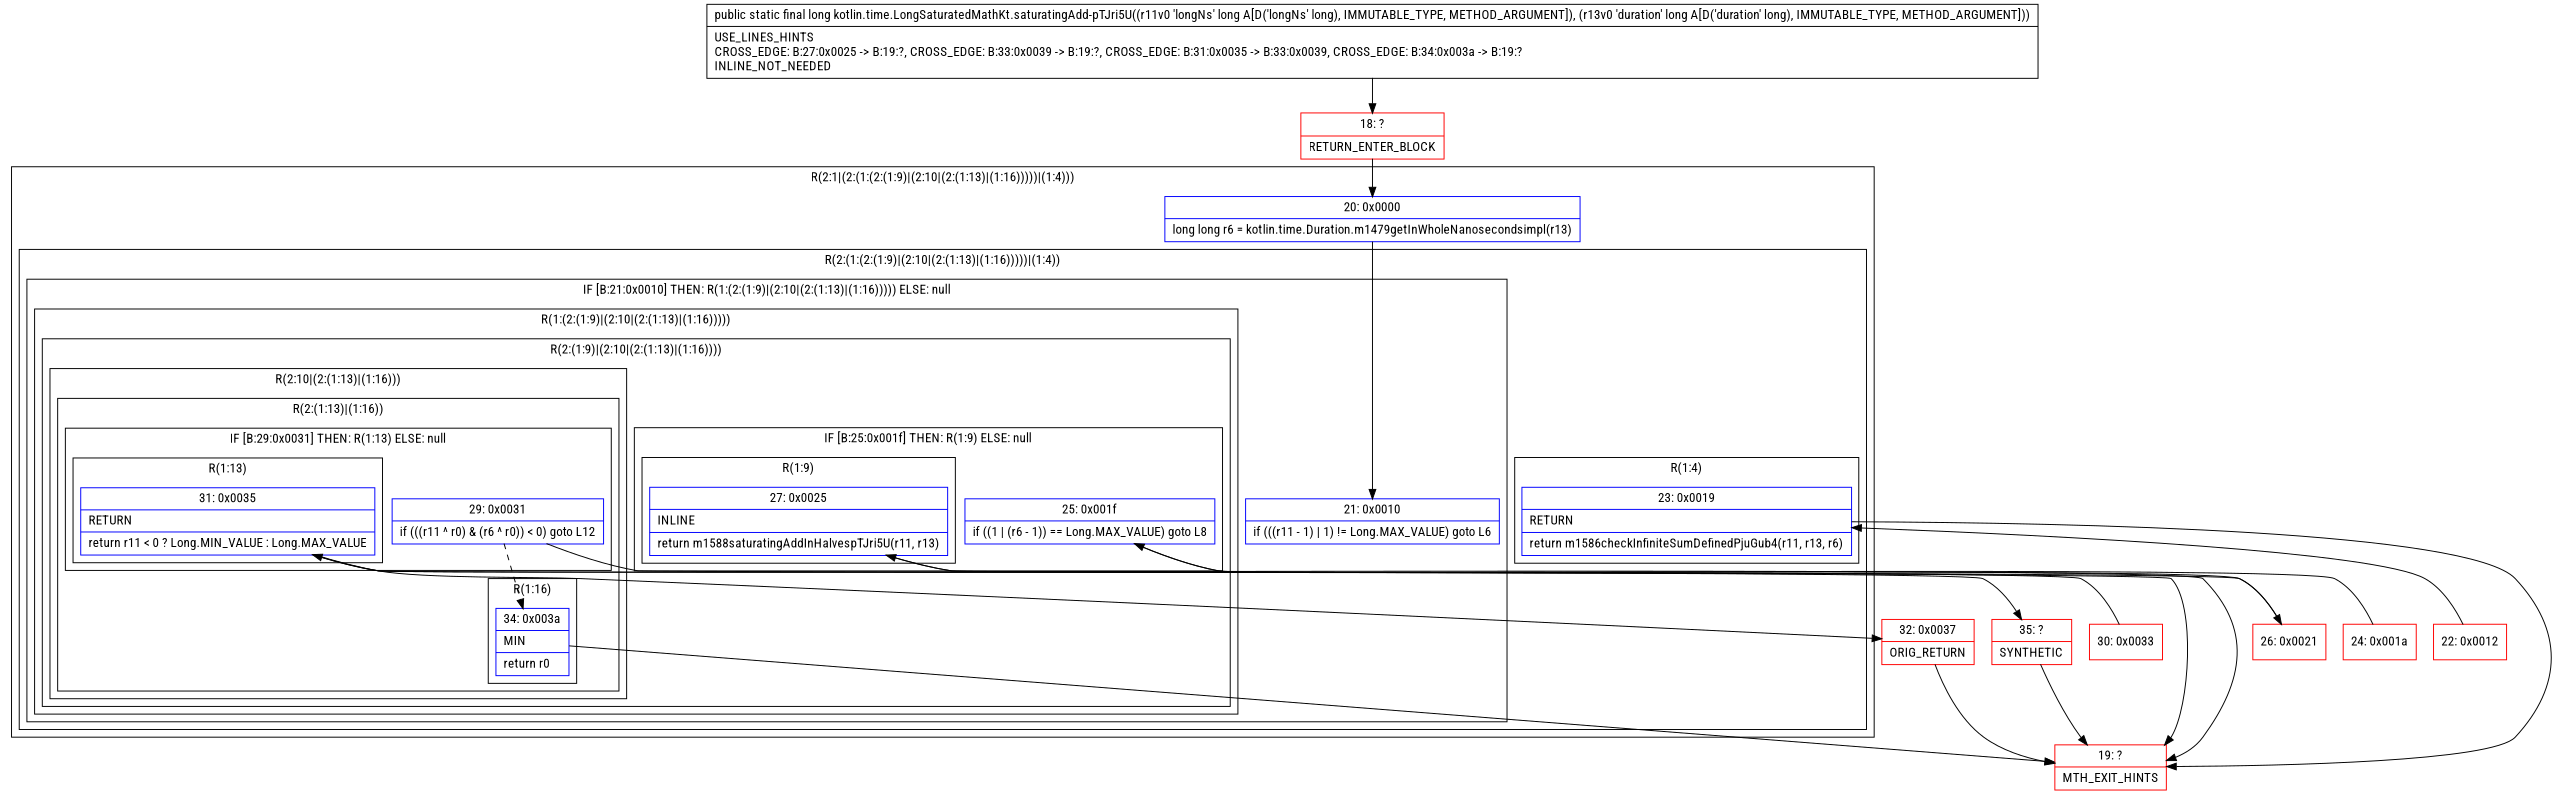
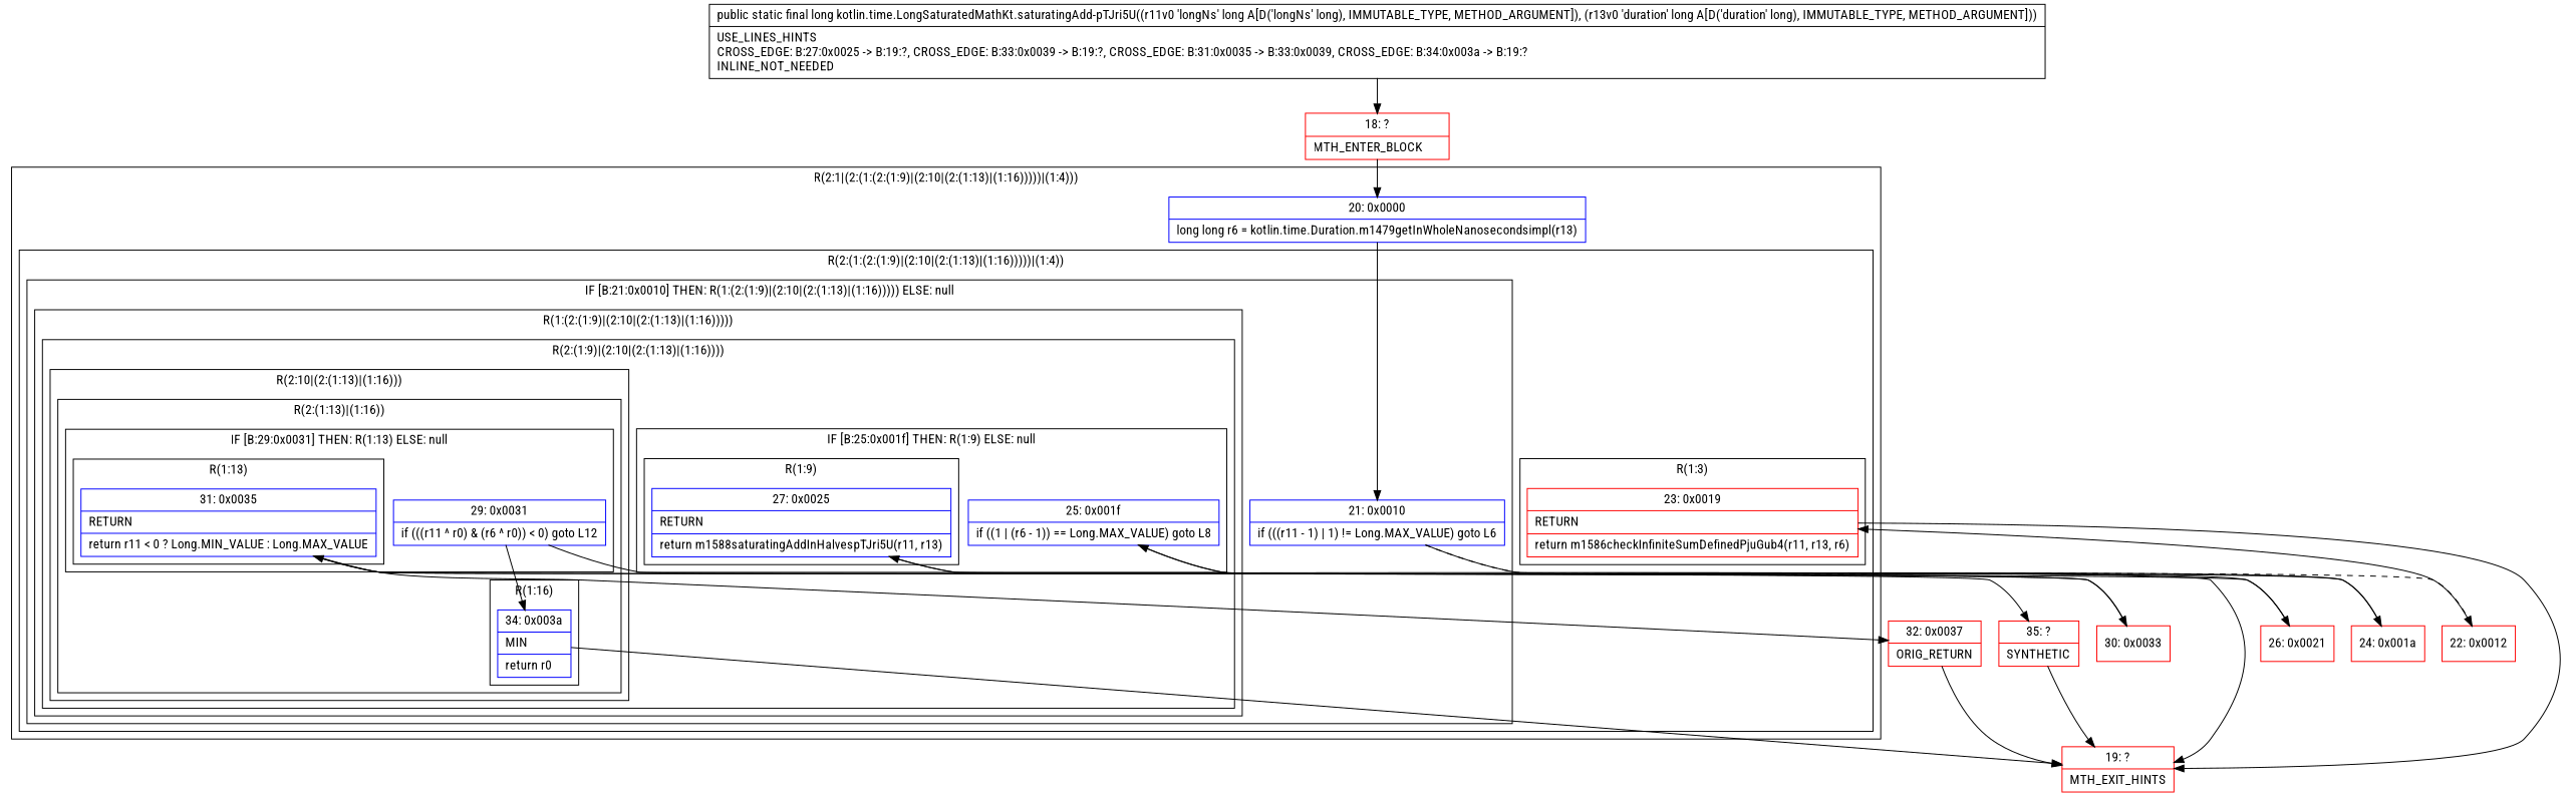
  digraph {
    fontname="Roboto Condensed"
    node [color=blue fontname="Roboto Condensed" shape=record]
    edge [fontname="Roboto Condensed"]
-   n1 [label="{27\:\ 0x0025|INLINE\l|return m1588saturatingAddInHalvespTJri5U(r11, r13)\l}"]
+   n1 [label="{27\:\ 0x0025|RETURN\l|return m1588saturatingAddInHalvespTJri5U(r11, r13)\l}"]
    n2 [label="{25\:\ 0x001f|if ((1 \| (r6 \- 1)) == Long.MAX_VALUE) goto L8\l}"]
    n3 [label="{31\:\ 0x0035|RETURN\l|return r11 \< 0 ? Long.MIN_VALUE : Long.MAX_VALUE\l}"]
    n4 [label="{29\:\ 0x0031|if (((r11 ^ r0) & (r6 ^ r0)) \< 0) goto L12\l}"]
    n5 [label="{34\:\ 0x003a|MIN\l|return r0\l}"]
    n6 [label="{21\:\ 0x0010|if (((r11 \- 1) \| 1) != Long.MAX_VALUE) goto L6\l}"]
-   n7 [label="{23\:\ 0x0019|RETURN\l|return m1586checkInfiniteSumDefinedPjuGub4(r11, r13, r6)\l}"]
+   n7 [color=red label="{23\:\ 0x0019|RETURN\l|return m1586checkInfiniteSumDefinedPjuGub4(r11, r13, r6)\l}"]
    n8 [label="{20\:\ 0x0000|long long r6 = kotlin.time.Duration.m1479getInWholeNanosecondsimpl(r13)\l}"]
    n9 [color=red label="{19\:\ ?|MTH_EXIT_HINTS\l}"]
    n10 [color=red label="{26\:\ 0x0021}"]
    n11 [color=red label="{32\:\ 0x0037|ORIG_RETURN\l}"]
    n12 [color=red label="{35\:\ ?|SYNTHETIC\l}"]
    n13 [color=red label="{30\:\ 0x0033}"]
    n14 [color=red label="{22\:\ 0x0012}"]
    n15 [color=red label="{24\:\ 0x001a}"]
-   n16 [color=red label="{18\:\ ?|RETURN_ENTER_BLOCK\l}"]
+   n16 [color=red label="{18\:\ ?|MTH_ENTER_BLOCK\l}"]
    n17 [label="{public static final long kotlin.time.LongSaturatedMathKt.saturatingAdd\-pTJri5U((r11v0 'longNs' long A[D('longNs' long), IMMUTABLE_TYPE, METHOD_ARGUMENT]), (r13v0 'duration' long A[D('duration' long), IMMUTABLE_TYPE, METHOD_ARGUMENT]))  | USE_LINES_HINTS\lCROSS_EDGE: B:27:0x0025 \-\> B:19:?, CROSS_EDGE: B:33:0x0039 \-\> B:19:?, CROSS_EDGE: B:31:0x0035 \-\> B:33:0x0039, CROSS_EDGE: B:34:0x003a \-\> B:19:?\lINLINE_NOT_NEEDED\l}" color=""]
    subgraph cluster_1 {
      label="R(2:1|(2:(1:(2:(1:9)|(2:10|(2:(1:13)|(1:16)))))|(1:4)))"
      n8
      subgraph cluster_2 {
        label="R(2:(1:(2:(1:9)|(2:10|(2:(1:13)|(1:16)))))|(1:4))"
        subgraph cluster_3 {
          label="IF [B:21:0x0010] THEN: R(1:(2:(1:9)|(2:10|(2:(1:13)|(1:16))))) ELSE: null"
          n6
          subgraph cluster_4 {
            label="R(1:(2:(1:9)|(2:10|(2:(1:13)|(1:16)))))"
            subgraph cluster_5 {
              label="R(2:(1:9)|(2:10|(2:(1:13)|(1:16))))"
              subgraph cluster_6 {
                label="IF [B:25:0x001f] THEN: R(1:9) ELSE: null"
                n2
                subgraph cluster_7 {
                  label="R(1:9)"
                  n1
                }
              }
              subgraph cluster_8 {
                label="R(2:10|(2:(1:13)|(1:16)))"
                subgraph cluster_9 {
                  label="R(2:(1:13)|(1:16))"
                  subgraph cluster_10 {
                    label="IF [B:29:0x0031] THEN: R(1:13) ELSE: null"
                    n4
                    subgraph cluster_11 {
                      label="R(1:13)"
                      n3
                    }
                  }
                  subgraph cluster_12 {
                    label="R(1:16)"
                    n5
                  }
                }
              }
            }
          }
        }
        subgraph cluster_13 {
-         label="R(1:4)"
+         label="R(1:3)"
          n7
        }
      }
    }
    n1 -> n9
    n2 -> n10
    n3 -> n11
    n3 -> n12
-   n4 -> n5 [style=dashed]
-   n4 -> n9
+   n4 -> n5 [style=solid]
+   n4 -> n13
    n5 -> n9
+   n6 -> n14 [style=dashed]
+   n6 -> n15
    n7 -> n9
    n8 -> n6
    n10 -> n1
    n11 -> n9
    n12 -> n9
    n13 -> n3
    n14 -> n7
    n15 -> n2
    n16 -> n8
    n17 -> n16
  }
